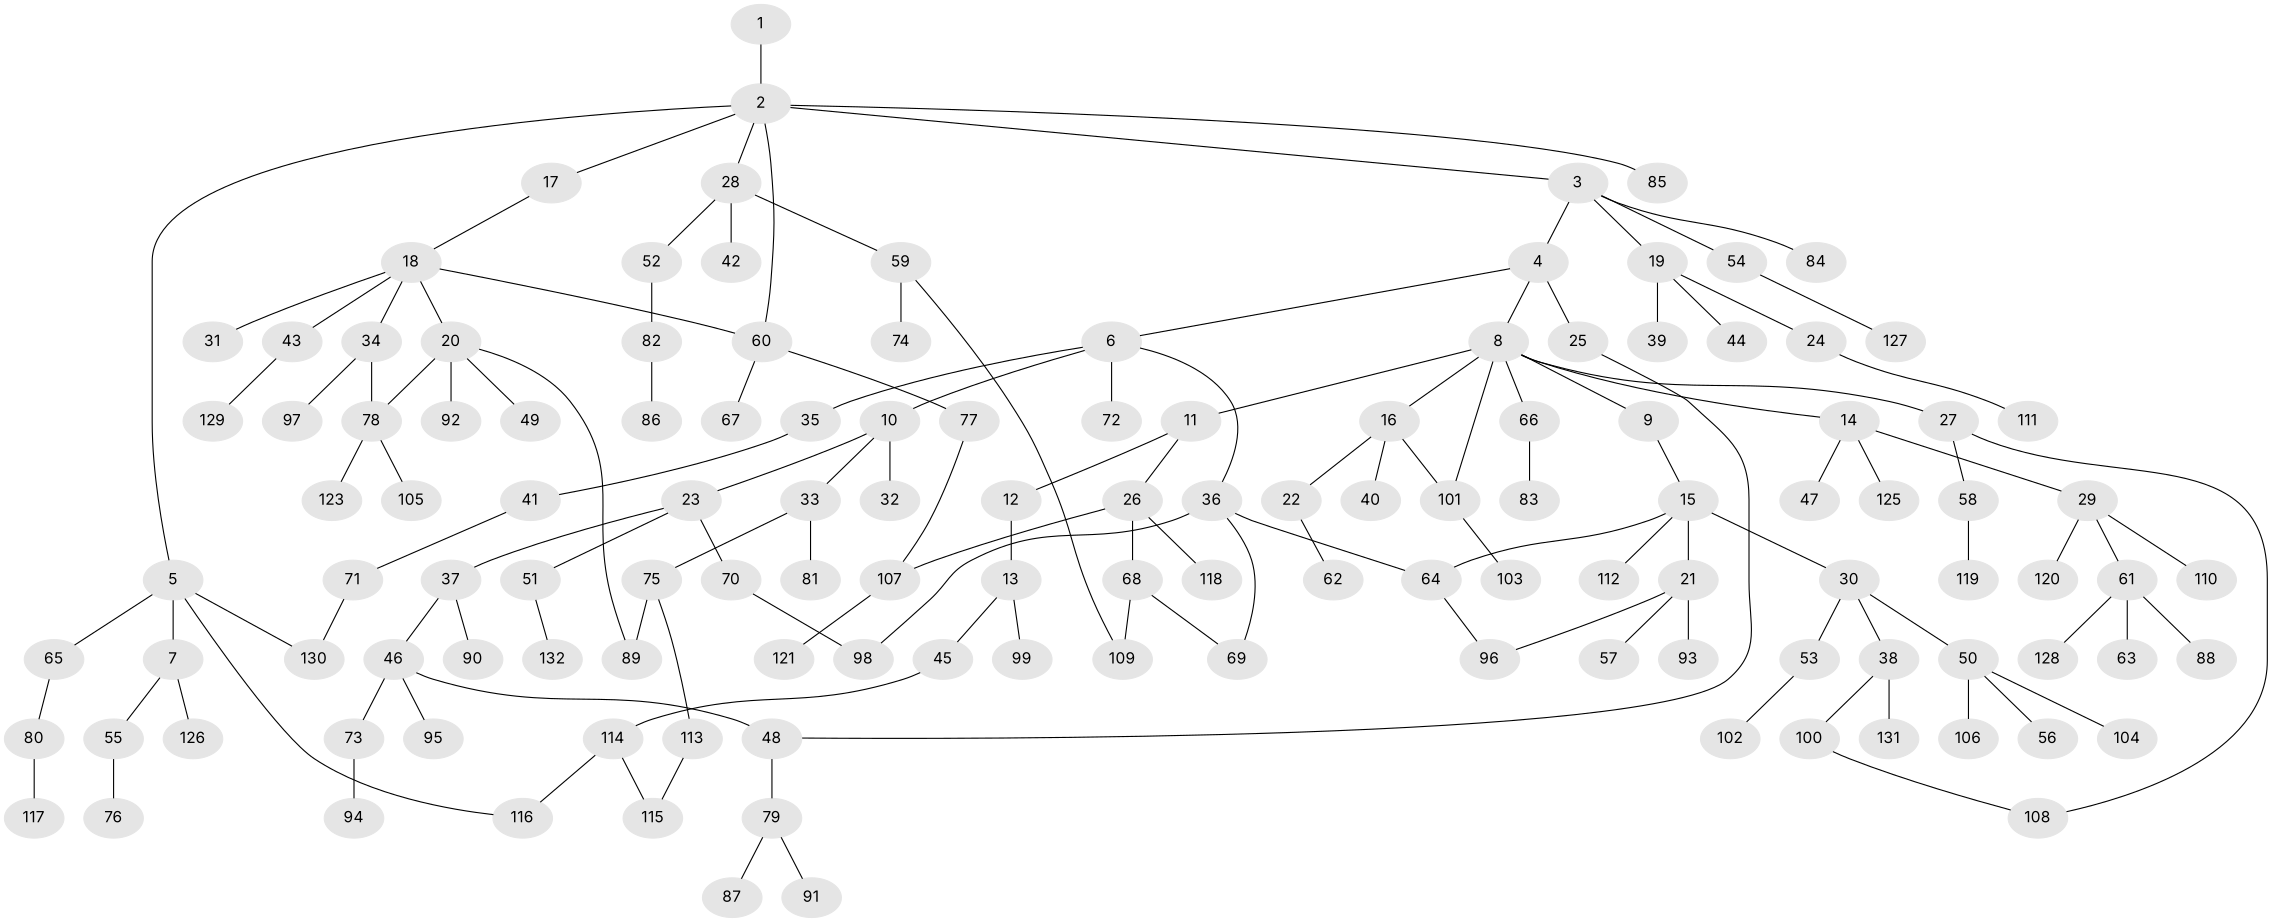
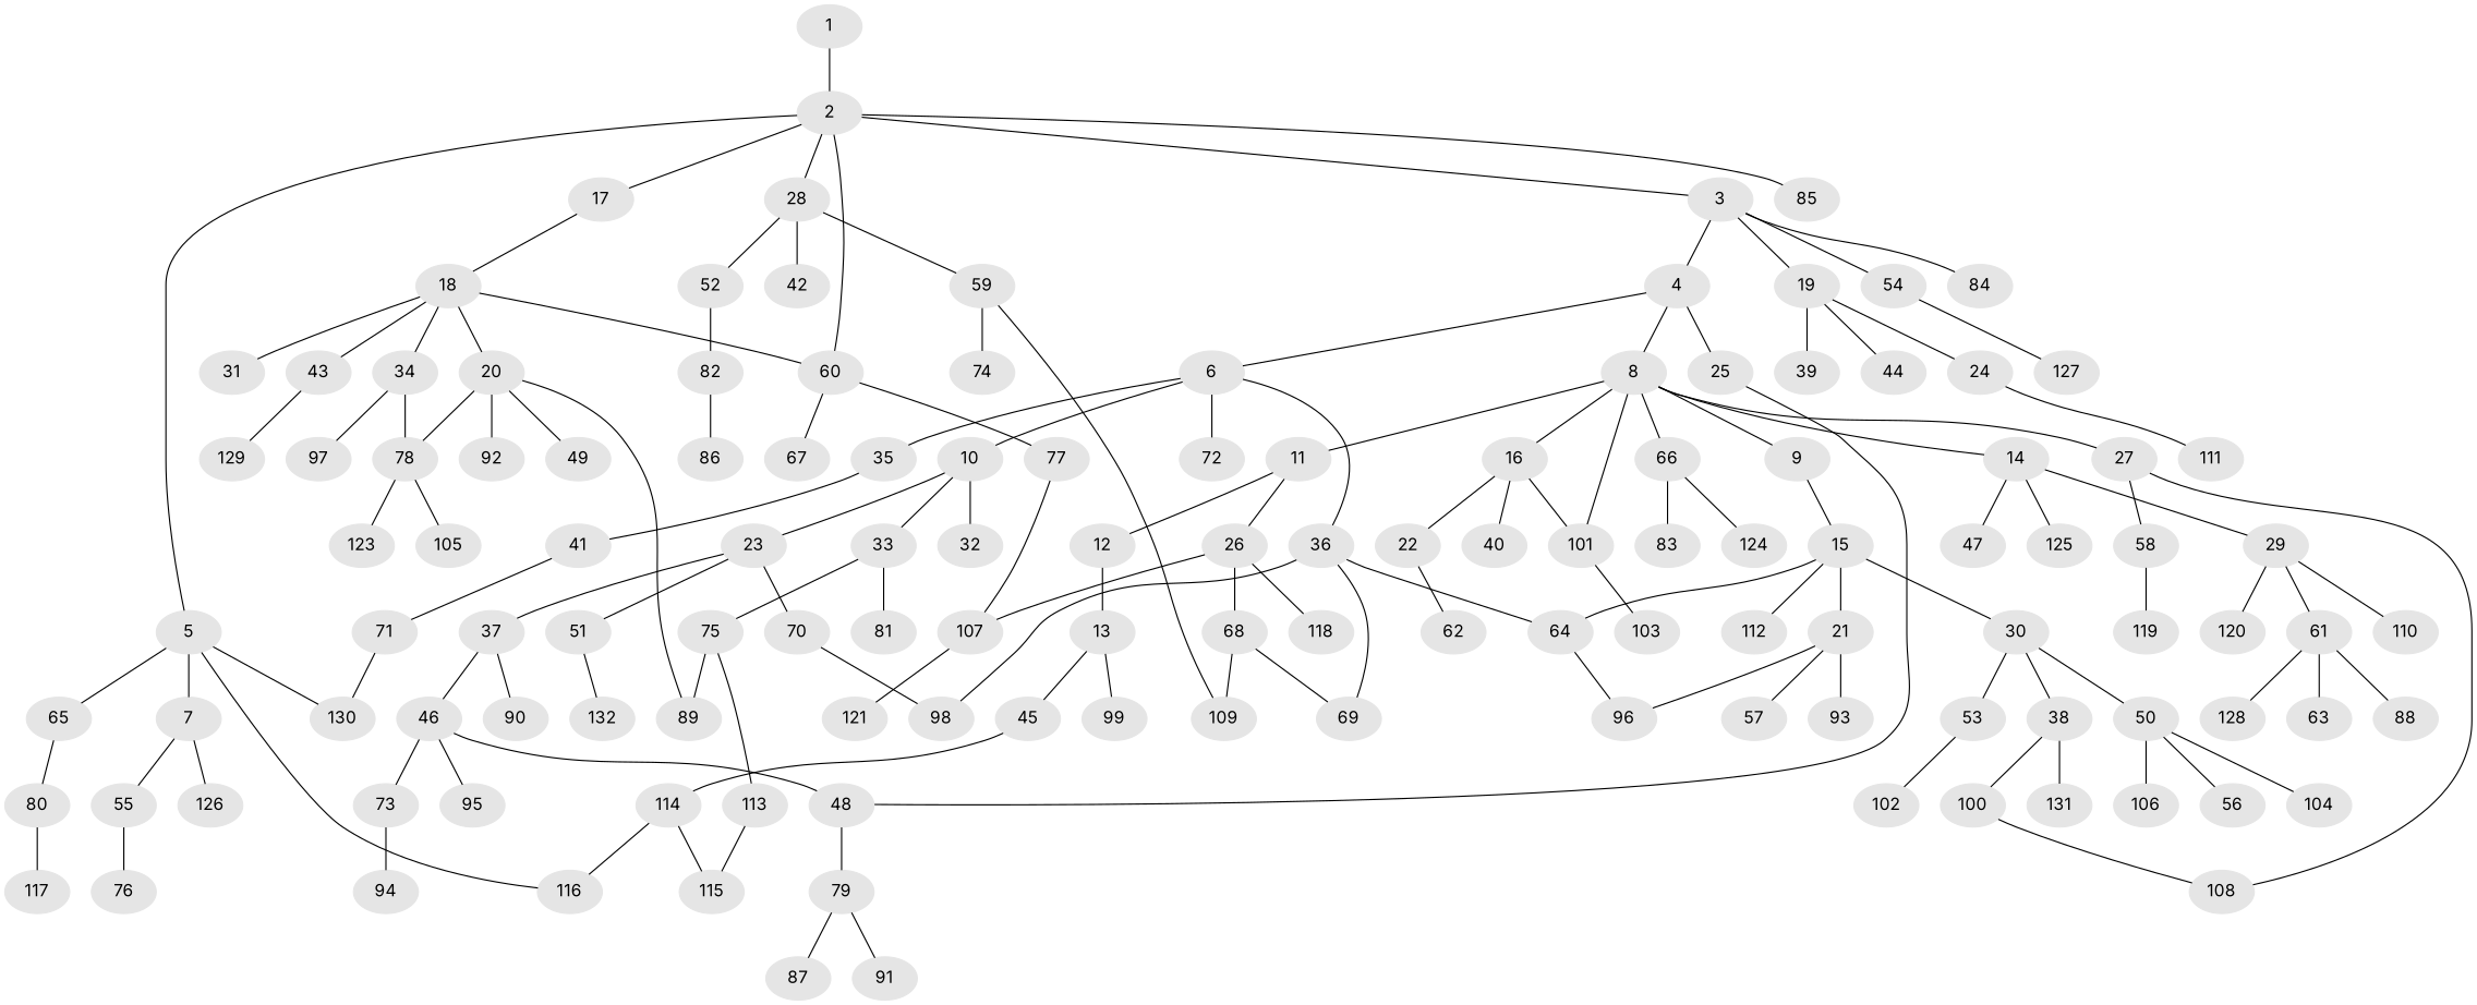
  graph {
    fontname=Inter
    node [color=gray90 fontname=Inter style=filled]
    edge [fontname=Inter]
    1
    2
    3
    5
    17
    28
    60
    85
    4
    19
    54
    84
    7
    65
    116
    130
    18
    42
    52
    59
    67
    77
    6
    8
    25
    24
    39
    44
    127
    10
    35
    36
    72
    9
    11
    14
    16
    27
    66
    101
    48
    55
    126
    80
    23
    32
    33
    41
    64
    69
    98
    76
    15
    12
    26
    29
    47
    125
    22
    40
    58
    108
    83
+   124
    103
    21
    30
    112
    37
    51
    70
    75
    81
    13
    68
    107
    118
    45
    99
    114
    61
    110
    120
    57
    93
    96
    38
    50
    53
    62
    20
    31
    34
    43
    49
    78
    89
    92
    97
    129
    111
    105
    123
    46
    90
    132
    79
    109
    121
    119
    82
    74
    63
    88
    128
    100
    131
    56
    104
    106
    102
    113
    71
    73
    95
    115
    94
    87
    91
    86
    117
    1 -- 2
    2 -- 3
    2 -- 5
    2 -- 17
    2 -- 28
    2 -- 60
    2 -- 85
    3 -- 4
    3 -- 19
    3 -- 54
    3 -- 84
    5 -- 7
    5 -- 65
    5 -- 116
    5 -- 130
    17 -- 18
    28 -- 42
    28 -- 52
    28 -- 59
    60 -- 67
    60 -- 77
    4 -- 6
    4 -- 8
    4 -- 25
    19 -- 24
    19 -- 39
    19 -- 44
    54 -- 127
    7 -- 55
    7 -- 126
    65 -- 80
    18 -- 60
    18 -- 20
    18 -- 31
    18 -- 34
    18 -- 43
    52 -- 82
    59 -- 109
    59 -- 74
    77 -- 107
    6 -- 10
    6 -- 35
    6 -- 36
    6 -- 72
    8 -- 9
    8 -- 11
    8 -- 14
    8 -- 16
    8 -- 27
    8 -- 66
    8 -- 101
    25 -- 48
    24 -- 111
    10 -- 23
    10 -- 32
    10 -- 33
    35 -- 41
    36 -- 64
    36 -- 69
    36 -- 98
    9 -- 15
    11 -- 12
    11 -- 26
    14 -- 29
    14 -- 47
    14 -- 125
    16 -- 101
    16 -- 22
    16 -- 40
    27 -- 58
    27 -- 108
    66 -- 83
+   66 -- 124
    101 -- 103
    48 -- 79
    55 -- 76
    80 -- 117
    23 -- 37
    23 -- 51
    23 -- 70
    33 -- 75
    33 -- 81
    41 -- 71
    64 -- 96
    15 -- 64
    15 -- 21
    15 -- 30
    15 -- 112
    12 -- 13
    26 -- 68
    26 -- 107
    26 -- 118
    29 -- 61
    29 -- 110
    29 -- 120
    22 -- 62
    58 -- 119
    21 -- 57
    21 -- 93
    21 -- 96
    30 -- 38
    30 -- 50
    30 -- 53
    37 -- 46
    37 -- 90
    51 -- 132
    70 -- 98
    75 -- 89
    75 -- 113
    13 -- 45
    13 -- 99
    68 -- 69
    68 -- 109
    107 -- 121
    45 -- 114
    114 -- 116
    114 -- 115
    61 -- 63
    61 -- 88
    61 -- 128
    38 -- 100
    38 -- 131
    50 -- 56
    50 -- 104
    50 -- 106
    53 -- 102
    20 -- 49
    20 -- 78
    20 -- 89
    20 -- 92
    34 -- 78
    34 -- 97
    43 -- 129
    78 -- 105
    78 -- 123
    46 -- 48
    46 -- 73
    46 -- 95
    79 -- 87
    79 -- 91
    82 -- 86
    100 -- 108
    113 -- 115
    71 -- 130
    73 -- 94
  }
